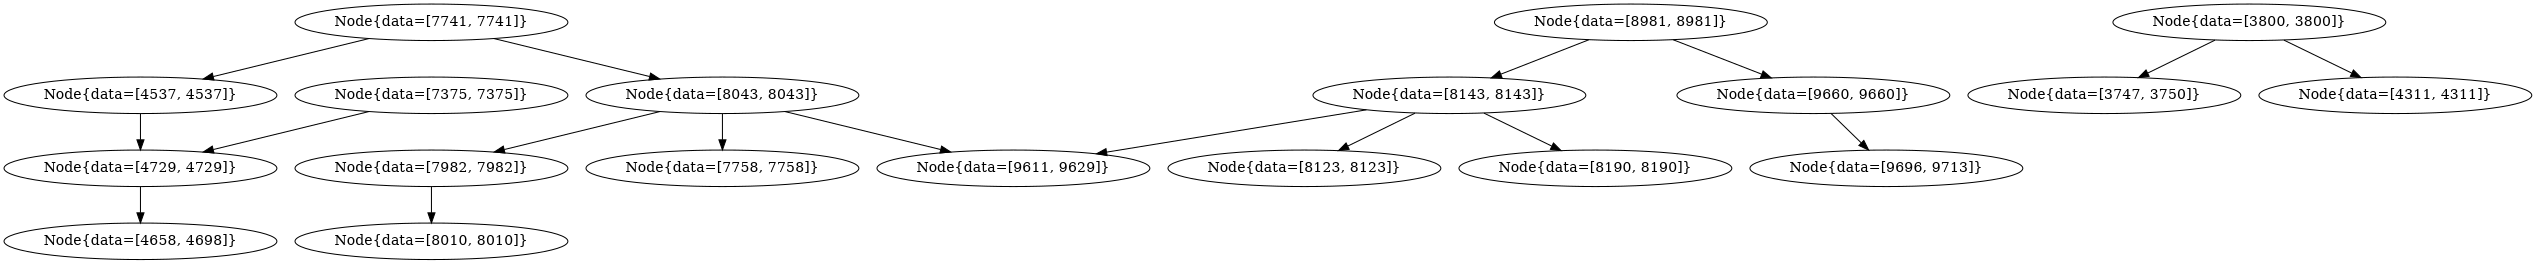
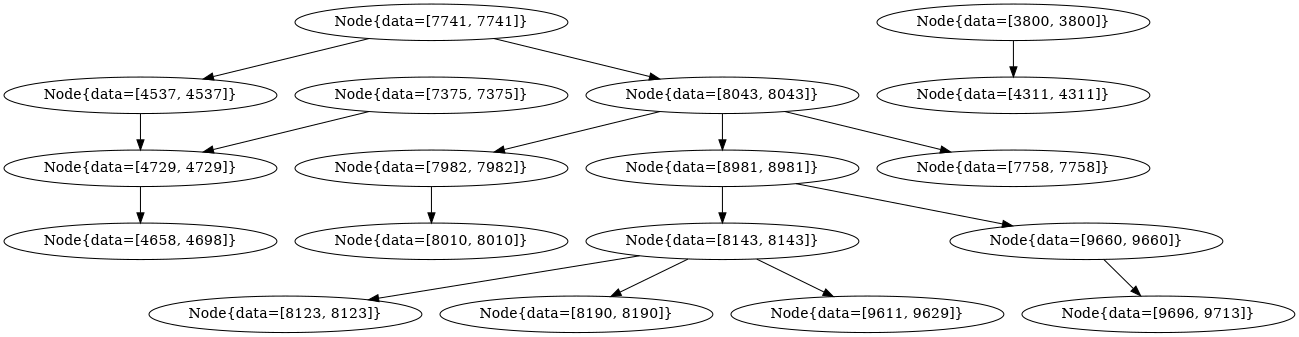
  digraph {
    n1 [label="Node{data=[7741, 7741]}"]
    n2 [label="Node{data=[4537, 4537]}"]
    n3 [label="Node{data=[8043, 8043]}"]
    n4 [label="Node{data=[4729, 4729]}"]
    n5 [label="Node{data=[7982, 7982]}"]
    n6 [label="Node{data=[8981, 8981]}"]
    n7 [label="Node{data=[7758, 7758]}"]
    n8 [label="Node{data=[3800, 3800]}"]
-   n9 [label="Node{data=[3747, 3750]}"]
    n10 [label="Node{data=[4311, 4311]}"]
    n11 [label="Node{data=[4658, 4698]}"]
    n12 [label="Node{data=[7375, 7375]}"]
    n13 [label="Node{data=[8010, 8010]}"]
    n14 [label="Node{data=[8143, 8143]}"]
    n15 [label="Node{data=[9660, 9660]}"]
    n16 [label="Node{data=[8123, 8123]}"]
    n17 [label="Node{data=[8190, 8190]}"]
    n18 [label="Node{data=[9611, 9629]}"]
    n19 [label="Node{data=[9696, 9713]}"]
    n1 -> n2
    n1 -> n3
    n2 -> n4
    n3 -> n5
-   n3 -> n18
+   n3 -> n6
    n3 -> n7
    n4 -> n11
    n5 -> n13
    n6 -> n14
    n6 -> n15
-   n8 -> n9
    n8 -> n10
    n12 -> n4
    n14 -> n16
    n14 -> n17
    n14 -> n18
    n15 -> n19
  }
